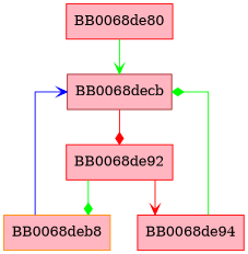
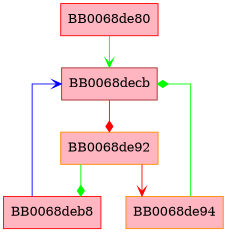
  digraph {
    splines=ortho
    node [color=red fillcolor=lightpink shape=box style=filled]
    edge [arrowhead=vee color=green]
    BB0068de80
    BB0068decb [color=brown]
-   BB0068de92
-   BB0068deb8 [color=darkorange]
-   BB0068de94
+   BB0068de92 [color=darkorange]
+   BB0068deb8
+   BB0068de94 [color=darkorange]
    BB0068de80 -> BB0068decb
    BB0068decb -> BB0068de92 [arrowhead=diamond color=red]
    BB0068de92 -> BB0068deb8 [arrowhead=diamond]
    BB0068de92 -> BB0068de94 [color=red]
    BB0068deb8 -> BB0068decb [color=blue]
    BB0068de94 -> BB0068decb [arrowhead=diamond]
  }
